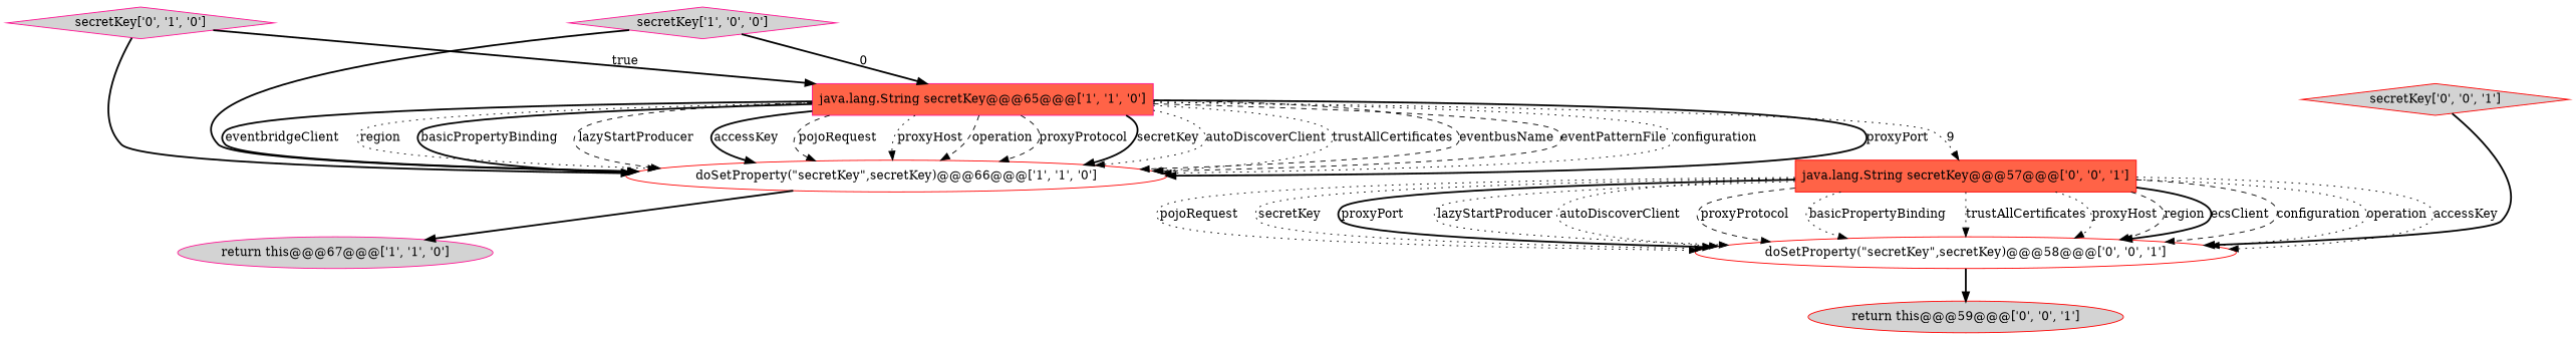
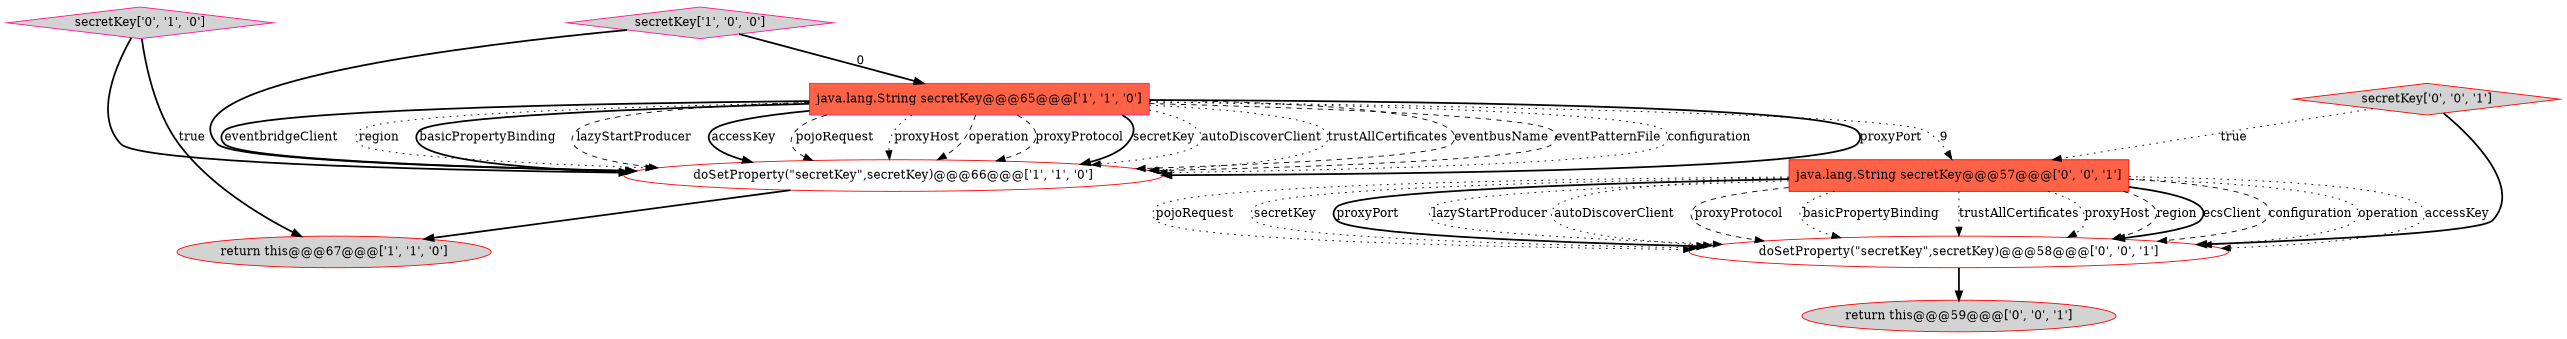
  digraph {
    node [color=red fillcolor=lightgray shape=ellipse style=filled]
    edge [style=dotted]
-   n1 [color=deeppink label="return this@@@67@@@['1', '1', '0']"]
+   n1 [label="return this@@@67@@@['1', '1', '0']"]
    n2 [fillcolor=white label="doSetProperty(\"secretKey\",secretKey)@@@66@@@['1', '1', '0']"]
    n3 [label="return this@@@59@@@['0', '0', '1']"]
    n4 [color=deeppink label="secretKey['0', '1', '0']" shape=diamond]
    n5 [color=deeppink fillcolor=tomato label="java.lang.String secretKey@@@65@@@['1', '1', '0']" shape=box]
    n6 [fillcolor=tomato label="java.lang.String secretKey@@@57@@@['0', '0', '1']" shape=box]
    n7 [label="secretKey['0', '0', '1']" shape=diamond]
    n8 [fillcolor=white label="doSetProperty(\"secretKey\",secretKey)@@@58@@@['0', '0', '1']"]
    n9 [color=deeppink label="secretKey['1', '0', '0']" shape=diamond]
    n2 -> n1 [style=bold]
    n4 -> n2 [style=bold]
-   n4 -> n5 [label=true style=bold]
+   n4 -> n1 [label=true style=bold]
    n5 -> n2 [label=proxyPort style=bold]
    n5 -> n2 [label=eventbridgeClient style=bold]
    n5 -> n2 [label=region]
    n5 -> n2 [label=basicPropertyBinding style=bold]
    n5 -> n2 [label=lazyStartProducer style=dashed]
    n5 -> n2 [label=accessKey style=bold]
    n5 -> n2 [label=pojoRequest style=dashed]
    n5 -> n2 [label=proxyHost]
    n5 -> n2 [label=operation style=dashed]
    n5 -> n2 [label=proxyProtocol style=dashed]
    n5 -> n2 [label=secretKey style=bold]
    n5 -> n2 [label=autoDiscoverClient]
    n5 -> n2 [label=trustAllCertificates]
    n5 -> n2 [label=eventbusName style=dashed]
    n5 -> n2 [label=eventPatternFile style=dashed]
    n5 -> n2 [label=configuration]
    n5 -> n6 [label=9]
    n6 -> n8 [label=autoDiscoverClient]
    n6 -> n8 [label=proxyProtocol style=dashed]
    n6 -> n8 [label=basicPropertyBinding]
    n6 -> n8 [label=trustAllCertificates]
    n6 -> n8 [label=proxyHost]
    n6 -> n8 [label=region style=dashed]
    n6 -> n8 [label=ecsClient style=bold]
    n6 -> n8 [label=configuration style=dashed]
    n6 -> n8 [label=operation]
    n6 -> n8 [label=accessKey]
    n6 -> n8 [label=pojoRequest]
    n6 -> n8 [label=secretKey]
    n6 -> n8 [label=proxyPort style=bold]
    n6 -> n8 [label=lazyStartProducer]
+   n7 -> n6 [label=true]
    n7 -> n8 [style=bold]
    n8 -> n3 [style=bold]
    n9 -> n2 [style=bold]
    n9 -> n5 [label=0 style=bold]
  }
